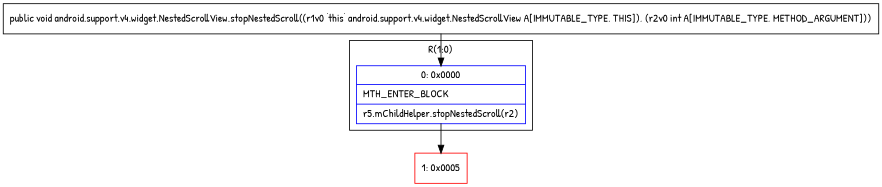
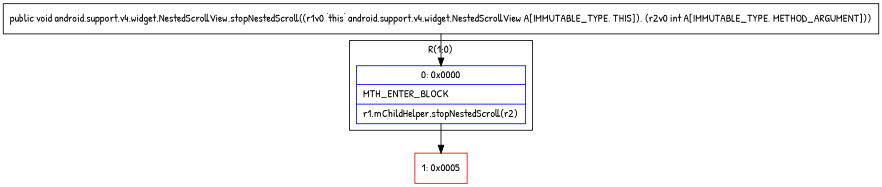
  digraph {
    fontname="Patrick Hand"
    node [shape=record fontname="Patrick Hand"]
    edge [fontname="Patrick Hand"]
-   n1 [color=blue label="{0\:\ 0x0000|MTH_ENTER_BLOCK\l|r5.mChildHelper.stopNestedScroll(r2)\l}"]
+   n1 [color=blue label="{0\:\ 0x0000|MTH_ENTER_BLOCK\l|r1.mChildHelper.stopNestedScroll(r2)\l}"]
    n2 [color=red label="{1\:\ 0x0005}"]
    n3 [label="{public void android.support.v4.widget.NestedScrollView.stopNestedScroll((r1v0 'this' android.support.v4.widget.NestedScrollView A[IMMUTABLE_TYPE, THIS]), (r2v0 int A[IMMUTABLE_TYPE, METHOD_ARGUMENT])) }"]
    subgraph cluster_1 {
      label="R(1:0)"
      n1
    }
    n1 -> n2
    n3 -> n1
  }
